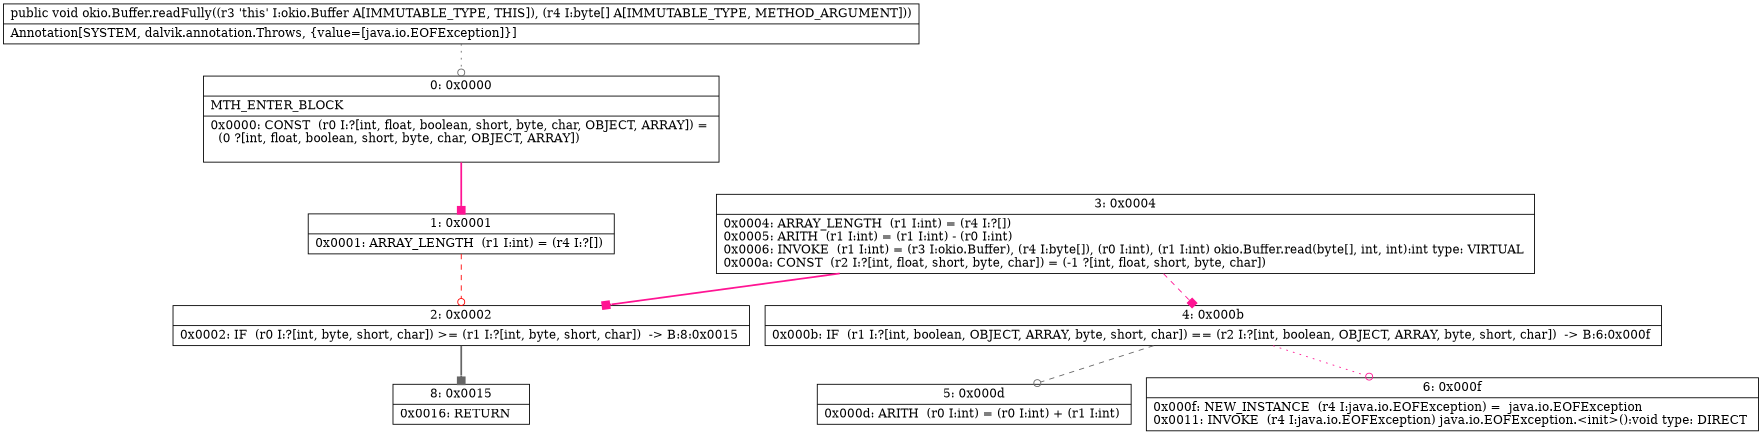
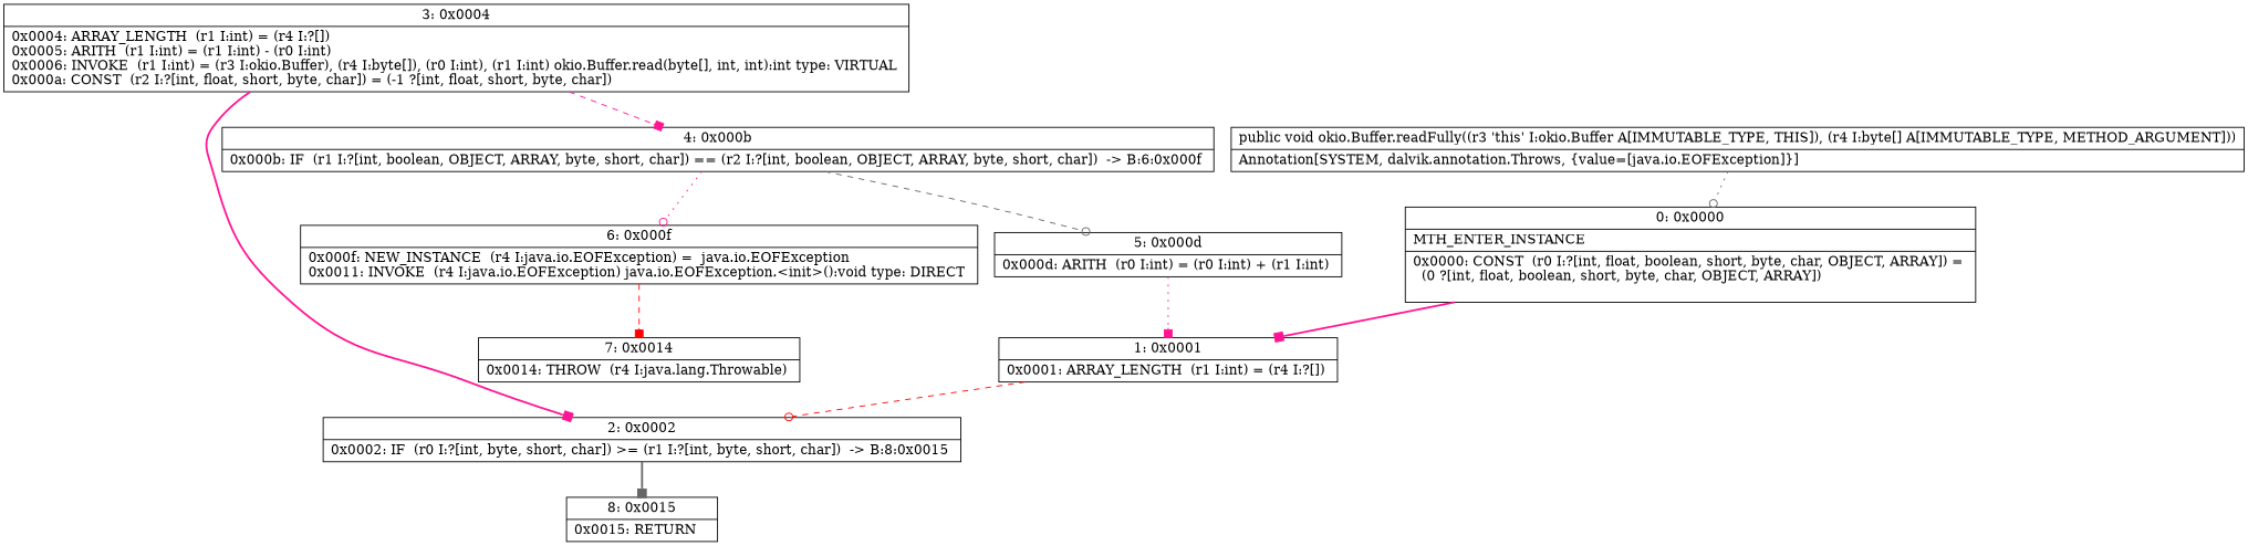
  digraph {
    node [shape=record]
    edge [arrowhead=box color=deeppink style=dashed]
-   n1 [label="{0\:\ 0x0000|MTH_ENTER_BLOCK\l|0x0000: CONST  (r0 I:?[int, float, boolean, short, byte, char, OBJECT, ARRAY]) = \l  (0 ?[int, float, boolean, short, byte, char, OBJECT, ARRAY])\l \l}"]
+   n1 [label="{0\:\ 0x0000|MTH_ENTER_INSTANCE\l|0x0000: CONST  (r0 I:?[int, float, boolean, short, byte, char, OBJECT, ARRAY]) = \l  (0 ?[int, float, boolean, short, byte, char, OBJECT, ARRAY])\l \l}"]
    n2 [label="{1\:\ 0x0001|0x0001: ARRAY_LENGTH  (r1 I:int) = (r4 I:?[]) \l}"]
    n3 [label="{2\:\ 0x0002|0x0002: IF  (r0 I:?[int, byte, short, char]) \>= (r1 I:?[int, byte, short, char])  \-\> B:8:0x0015 \l}"]
-   n4 [label="{8\:\ 0x0015|0x0016: RETURN   \l}"]
+   n4 [label="{8\:\ 0x0015|0x0015: RETURN   \l}"]
    n5 [label="{3\:\ 0x0004|0x0004: ARRAY_LENGTH  (r1 I:int) = (r4 I:?[]) \l0x0005: ARITH  (r1 I:int) = (r1 I:int) \- (r0 I:int) \l0x0006: INVOKE  (r1 I:int) = (r3 I:okio.Buffer), (r4 I:byte[]), (r0 I:int), (r1 I:int) okio.Buffer.read(byte[], int, int):int type: VIRTUAL \l0x000a: CONST  (r2 I:?[int, float, short, byte, char]) = (\-1 ?[int, float, short, byte, char]) \l}"]
    n6 [label="{4\:\ 0x000b|0x000b: IF  (r1 I:?[int, boolean, OBJECT, ARRAY, byte, short, char]) == (r2 I:?[int, boolean, OBJECT, ARRAY, byte, short, char])  \-\> B:6:0x000f \l}"]
    n7 [label="{5\:\ 0x000d|0x000d: ARITH  (r0 I:int) = (r0 I:int) + (r1 I:int) \l}"]
    n8 [label="{6\:\ 0x000f|0x000f: NEW_INSTANCE  (r4 I:java.io.EOFException) =  java.io.EOFException \l0x0011: INVOKE  (r4 I:java.io.EOFException) java.io.EOFException.\<init\>():void type: DIRECT \l}"]
+   n9 [label="{7\:\ 0x0014|0x0014: THROW  (r4 I:java.lang.Throwable) \l}"]
    n10 [label="{public void okio.Buffer.readFully((r3 'this' I:okio.Buffer A[IMMUTABLE_TYPE, THIS]), (r4 I:byte[] A[IMMUTABLE_TYPE, METHOD_ARGUMENT]))  | Annotation[SYSTEM, dalvik.annotation.Throws, \{value=[java.io.EOFException]\}]\l}"]
    n1 -> n2 [style=bold]
    n2 -> n3 [arrowhead=odot color=red]
    n3 -> n4 [color=gray40 style=bold]
    n5 -> n3 [style=bold]
    n5 -> n6
    n6 -> n7 [arrowhead=odot color=gray40]
    n6 -> n8 [arrowhead=odot style=dotted]
+   n7 -> n2 [style=dotted]
+   n8 -> n9 [color=red]
    n10 -> n1 [arrowhead=odot color=gray40 style=dotted]
  }
